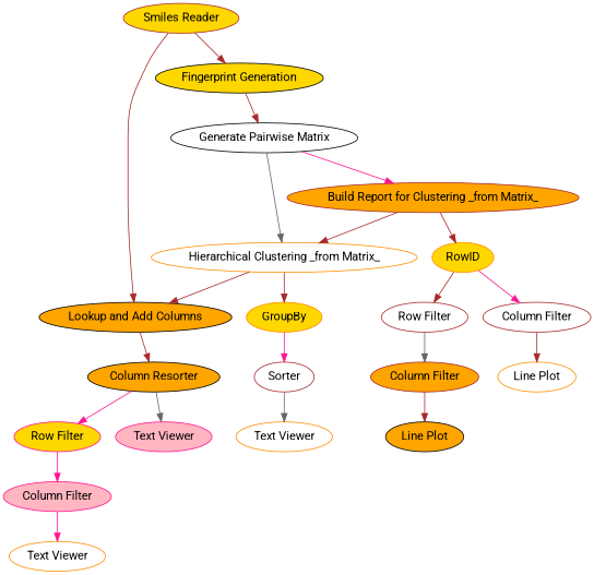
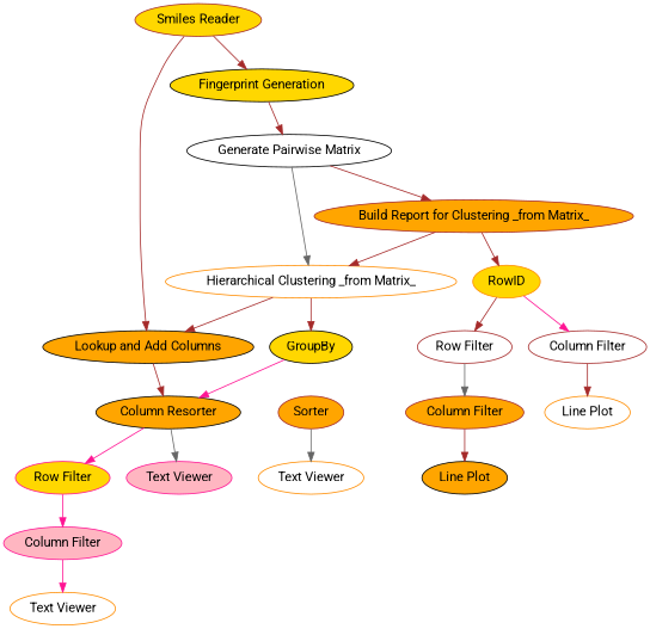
  digraph {
    fontname=Roboto
    rankdir=TB
    node [color=brown fillcolor=white fontname=Roboto style=filled]
    edge [color=brown fontname=Roboto]
    n1 [color=deeppink fillcolor=gold label="Row Filter"]
    n2 [color=deeppink fillcolor=lightpink label="Column Filter"]
    n3 [color=darkorange label="Text Viewer"]
    n4 [label="Row Filter"]
    n5 [fillcolor=orange label="Column Filter"]
    n6 [color=black fillcolor=orange label="Line Plot"]
-   n7 [label=Sorter]
+   n7 [fillcolor=orange label=Sorter]
    n8 [color=darkorange label="Text Viewer"]
    n9 [fillcolor=orange label="Build Report for Clustering _from Matrix_"]
    n10 [color=darkorange fillcolor=gold label=RowID]
    n11 [color=darkorange label="Hierarchical Clustering _from Matrix_"]
    n12 [label="Column Filter"]
    n13 [color=black fillcolor=orange label="Lookup and Add Columns"]
-   n14 [color=darkorange fillcolor=gold label=GroupBy]
+   n14 [color=black fillcolor=gold label=GroupBy]
    n15 [color=darkorange label="Line Plot"]
    n16 [fillcolor=gold label="Smiles Reader"]
    n17 [color=black fillcolor=gold label="Fingerprint Generation"]
    n18 [color=black fillcolor=orange label="Column Resorter"]
    n19 [color=black label="Generate Pairwise Matrix"]
    n20 [color=deeppink fillcolor=lightpink label="Text Viewer"]
    n1 -> n2 [color=deeppink]
    n2 -> n3 [color=deeppink]
    n4 -> n5 [color=gray40]
    n5 -> n6
    n7 -> n8 [color=gray40]
    n9 -> n10
    n9 -> n11
    n10 -> n4
    n10 -> n12 [color=deeppink]
    n11 -> n13
    n11 -> n14
    n12 -> n15
    n13 -> n18
-   n14 -> n7 [color=deeppink]
+   n14 -> n18 [color=deeppink]
    n16 -> n13
    n16 -> n17
    n17 -> n19
    n18 -> n1 [color=deeppink]
    n18 -> n20 [color=gray40]
-   n19 -> n9 [color=deeppink]
+   n19 -> n9
    n19 -> n11 [color=gray40]
  }
